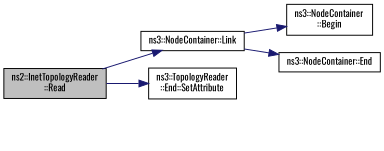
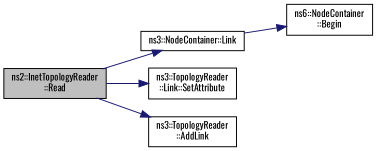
  digraph {
    fontname=Oswald
    rankdir=LR
    node [color=black fillcolor=white fontname=Oswald fontsize=10 shape=record style=filled]
    edge [color=midnightblue fontname=Oswald fontsize=10 labelfontname=Helvetica labelfontsize=10 style=solid]
    n1 [fillcolor=grey75 fontcolor=black height=0.2 label="ns2::InetTopologyReader\l::Read" width=0.4]
    n2 [height=0.2 label="ns3::NodeContainer::Link" width=0.4]
-   n3 [height=0.2 label="ns3::TopologyReader\l::End::SetAttribute" width=0.4]
-   n5 [height=0.2 label="ns3::NodeContainer\l::Begin" width=0.4]
-   n6 [height=0.2 label="ns3::NodeContainer::End" width=0.4]
+   n3 [height=0.2 label="ns3::TopologyReader\l::Link::SetAttribute" width=0.4]
+   n4 [height=0.2 label="ns3::TopologyReader\l::AddLink" width=0.4]
+   n5 [height=0.2 label="ns6::NodeContainer\l::Begin" width=0.4]
    n1 -> n2
    n1 -> n3
+   n1 -> n4
    n2 -> n5
-   n2 -> n6
  }
